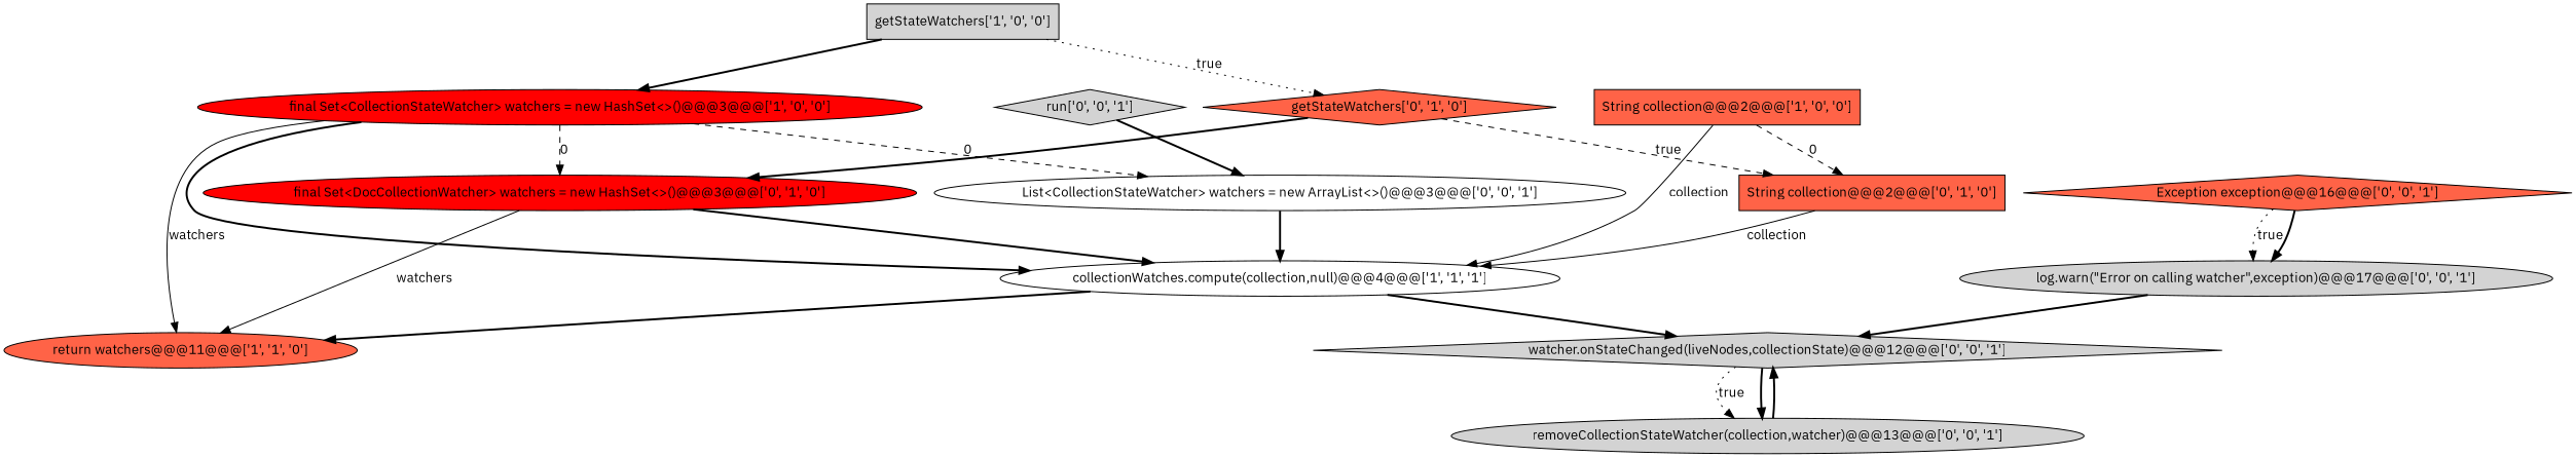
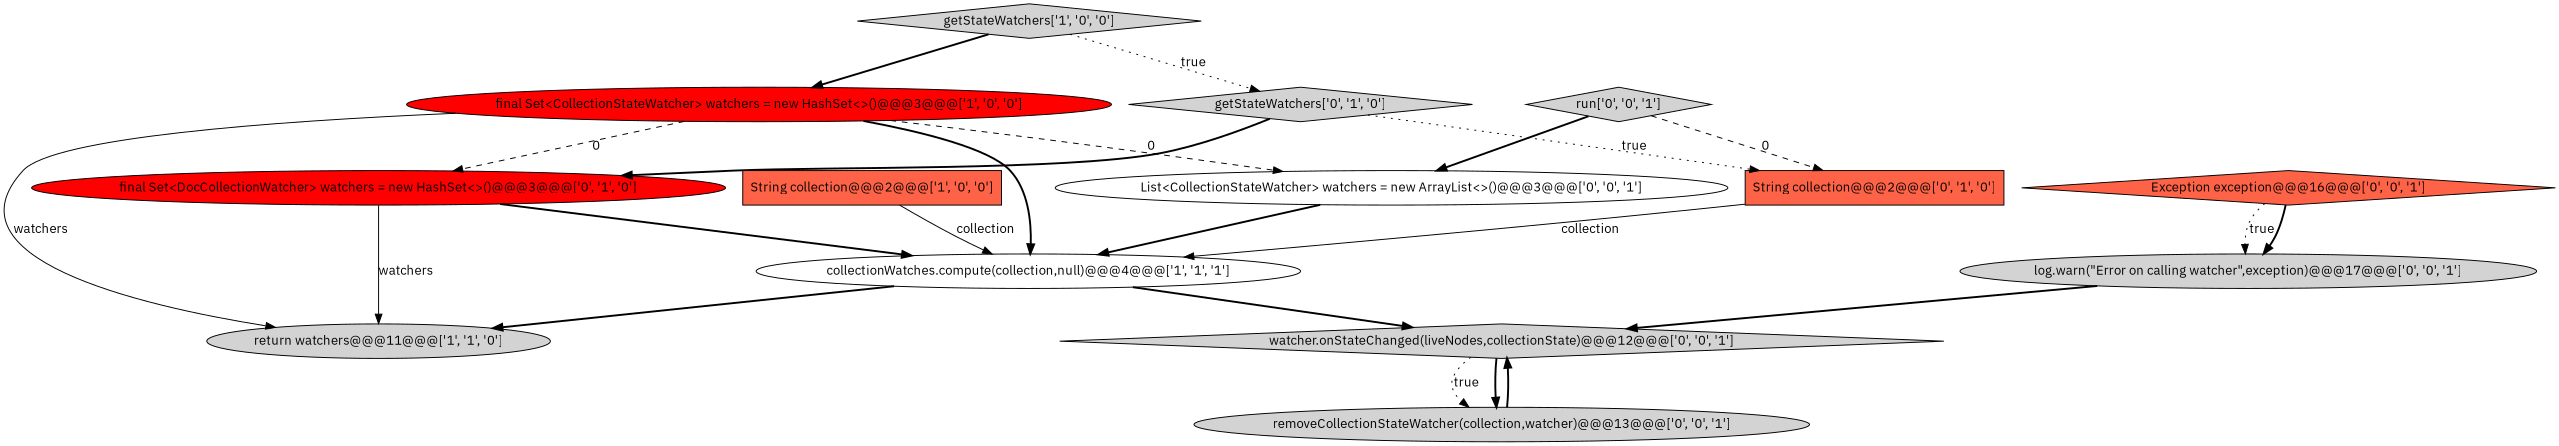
  digraph {
    fontname="IBM Plex Sans"
    node [fillcolor=lightgray fontname="IBM Plex Sans" shape=ellipse style=filled]
    edge [fontname="IBM Plex Sans" style=bold]
    n1 [fillcolor=white label="collectionWatches.compute(collection,null)@@@4@@@['1', '1', '1']"]
-   n2 [fillcolor=tomato label="return watchers@@@11@@@['1', '1', '0']"]
+   n2 [label="return watchers@@@11@@@['1', '1', '0']"]
    n3 [label="watcher.onStateChanged(liveNodes,collectionState)@@@12@@@['0', '0', '1']" shape=diamond]
    n4 [label="removeCollectionStateWatcher(collection,watcher)@@@13@@@['0', '0', '1']"]
    n5 [fillcolor=red label="final Set<DocCollectionWatcher> watchers = new HashSet<>()@@@3@@@['0', '1', '0']"]
-   n6 [fillcolor=tomato label="getStateWatchers['0', '1', '0']" shape=diamond]
+   n6 [label="getStateWatchers['0', '1', '0']" shape=diamond]
    n7 [fillcolor=tomato label="String collection@@@2@@@['0', '1', '0']" shape=box]
    n8 [fillcolor=red label="final Set<CollectionStateWatcher> watchers = new HashSet<>()@@@3@@@['1', '0', '0']"]
    n9 [fillcolor=white label="List<CollectionStateWatcher> watchers = new ArrayList<>()@@@3@@@['0', '0', '1']"]
    n10 [fillcolor=tomato label="String collection@@@2@@@['1', '0', '0']" shape=box]
-   n11 [label="getStateWatchers['1', '0', '0']" shape=box]
+   n11 [label="getStateWatchers['1', '0', '0']" shape=diamond]
    n12 [label="log.warn(\"Error on calling watcher\",exception)@@@17@@@['0', '0', '1']"]
    n13 [fillcolor=tomato label="Exception exception@@@16@@@['0', '0', '1']" shape=diamond]
    n14 [label="run['0', '0', '1']" shape=diamond]
    n1 -> n2
    n1 -> n3
    n3 -> n4 [label=true style=dotted]
    n3 -> n4
    n4 -> n3
    n5 -> n1
    n5 -> n2 [label=watchers style=solid]
    n6 -> n5
-   n6 -> n7 [label=true style=dashed]
+   n6 -> n7 [label=true style=dotted]
    n7 -> n1 [label=collection style=solid]
    n8 -> n1
    n8 -> n2 [label=watchers style=solid]
    n8 -> n5 [label=0 style=dashed]
    n8 -> n9 [label=0 style=dashed]
    n9 -> n1
    n10 -> n1 [label=collection style=solid]
-   n10 -> n7 [label=0 style=dashed]
+   n14 -> n7 [label=0 style=dashed]
    n11 -> n6 [label=true style=dotted]
    n11 -> n8
    n12 -> n3
    n13 -> n12 [label=true style=dotted]
    n13 -> n12
    n14 -> n9
  }
